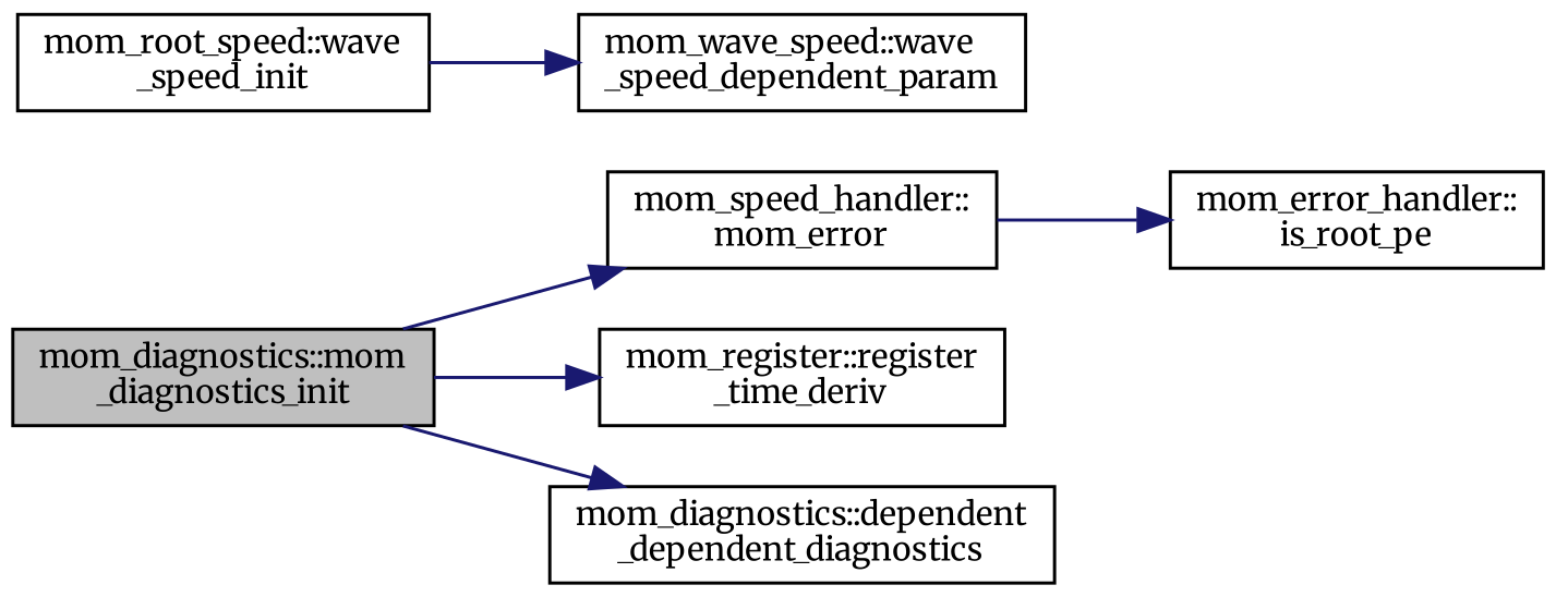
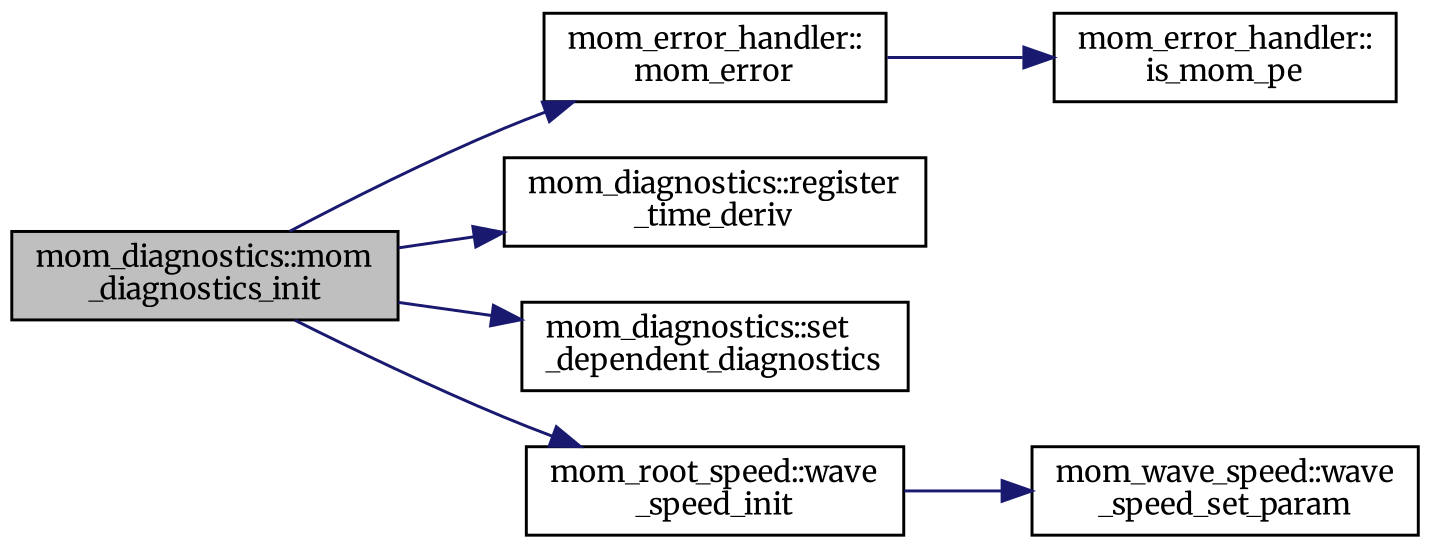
  digraph {
    fontname=Merriweather
    rankdir=LR
    node [color=black fillcolor=white fontname=Merriweather fontsize=10 shape=record style=filled]
    edge [color=midnightblue fontname=Merriweather fontsize=10 labelfontname=Helvetica labelfontsize=10 style=solid]
    n1 [fillcolor=grey75 fontcolor=black height=0.2 label="mom_diagnostics::mom\l_diagnostics_init" width=0.4]
-   n2 [height=0.2 label="mom_speed_handler::\lmom_error" width=0.4]
-   n3 [height=0.2 label="mom_register::register\l_time_deriv" width=0.4]
-   n4 [height=0.2 label="mom_diagnostics::dependent\l_dependent_diagnostics" width=0.4]
+   n2 [height=0.2 label="mom_error_handler::\lmom_error" width=0.4]
+   n3 [height=0.2 label="mom_diagnostics::register\l_time_deriv" width=0.4]
+   n4 [height=0.2 label="mom_diagnostics::set\l_dependent_diagnostics" width=0.4]
    n5 [height=0.2 label="mom_root_speed::wave\l_speed_init" width=0.4]
-   n6 [height=0.2 label="mom_error_handler::\lis_root_pe" width=0.4]
-   n7 [height=0.2 label="mom_wave_speed::wave\l_speed_dependent_param" width=0.4]
+   n6 [height=0.2 label="mom_error_handler::\lis_mom_pe" width=0.4]
+   n7 [height=0.2 label="mom_wave_speed::wave\l_speed_set_param" width=0.4]
    n1 -> n2
    n1 -> n3
    n1 -> n4
+   n1 -> n5
    n2 -> n6
    n5 -> n7
  }
